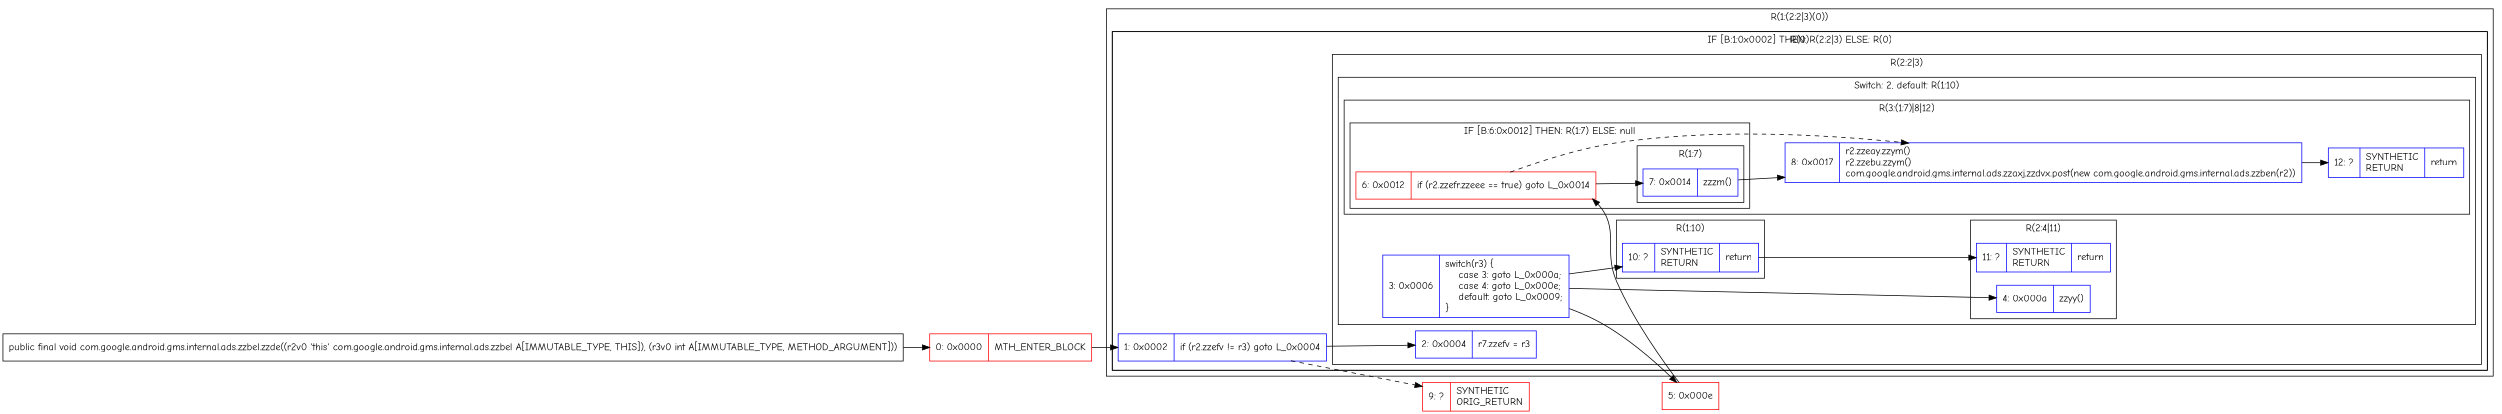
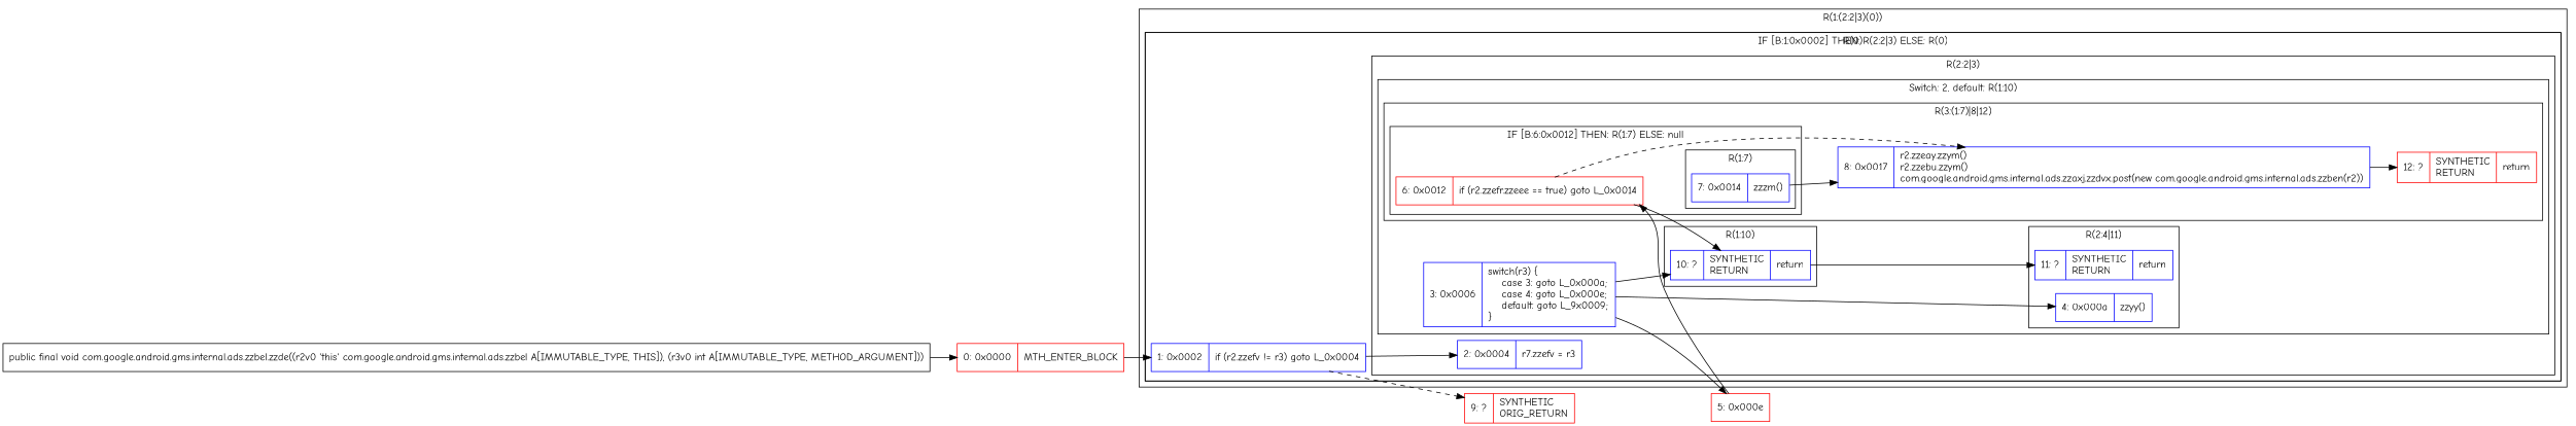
  digraph {
    fontname="Comic Neue"
    rankdir=LR
    node [color=blue fontname="Comic Neue" shape=record]
    edge [fontname="Comic Neue"]
    n1 [label="{4\:\ 0x000a|zzyy()\l}"]
    n2 [label="{11\:\ ?|SYNTHETIC\lRETURN\l|return\l}"]
    n3 [label="{7\:\ 0x0014|zzzm()\l}"]
    n4 [color=red label="{6\:\ 0x0012|if (r2.zzefr.zzeee == true) goto L_0x0014\l}"]
    n5 [label="{8\:\ 0x0017|r2.zzeay.zzym()\lr2.zzebu.zzym()\lcom.google.android.gms.internal.ads.zzaxj.zzdvx.post(new com.google.android.gms.internal.ads.zzben(r2))\l}"]
-   n6 [label="{12\:\ ?|SYNTHETIC\lRETURN\l|return\l}"]
+   n6 [color=red label="{12\:\ ?|SYNTHETIC\lRETURN\l|return\l}"]
    n7 [label="{10\:\ ?|SYNTHETIC\lRETURN\l|return\l}"]
-   n8 [label="{3\:\ 0x0006|switch(r3) \{\l    case 3: goto L_0x000a;\l    case 4: goto L_0x000e;\l    default: goto L_0x0009;\l\}\l}"]
+   n8 [label="{3\:\ 0x0006|switch(r3) \{\l    case 3: goto L_0x000a;\l    case 4: goto L_0x000e;\l    default: goto L_9x0009;\l\}\l}"]
    n9 [label="{2\:\ 0x0004|r7.zzefv = r3\l}"]
    n10 [label="{1\:\ 0x0002|if (r2.zzefv != r3) goto L_0x0004\l}"]
    n11 [color=red label="{5\:\ 0x000e}"]
    n12 [color=red label="{9\:\ ?|SYNTHETIC\lORIG_RETURN\l}"]
    n13 [color=red label="{0\:\ 0x0000|MTH_ENTER_BLOCK\l}"]
    n14 [label="{public final void com.google.android.gms.internal.ads.zzbel.zzde((r2v0 'this' com.google.android.gms.internal.ads.zzbel A[IMMUTABLE_TYPE, THIS]), (r3v0 int A[IMMUTABLE_TYPE, METHOD_ARGUMENT])) }" color=""]
    subgraph cluster_1 {
      label="R(1:(2:2|3)(0))"
      subgraph cluster_2 {
        label="IF [B:1:0x0002] THEN: R(2:2|3) ELSE: R(0)"
        n10
        subgraph cluster_3 {
          label="R(2:2|3)"
          n9
          subgraph cluster_4 {
            label="Switch: 2, default: R(1:10)"
            n8
            subgraph cluster_5 {
              label="R(2:4|11)"
              n1
              n2
            }
            subgraph cluster_6 {
              label="R(3:(1:7)|8|12)"
              n5
              n6
              subgraph cluster_7 {
                label="IF [B:6:0x0012] THEN: R(1:7) ELSE: null"
                n4
                subgraph cluster_8 {
                  label="R(1:7)"
                  n3
                }
              }
            }
            subgraph cluster_9 {
              label="R(1:10)"
              n7
            }
          }
        }
        subgraph cluster_10 {
          label="R(0)"
        }
      }
    }
    n3 -> n5
-   n4 -> n3
+   n4 -> n7
    n4 -> n5 [style=dashed]
    n5 -> n6
    n7 -> n2
    n8 -> n1
    n8 -> n7
    n8 -> n11
    n10 -> n9
    n10 -> n12 [style=dashed]
    n11 -> n4
    n13 -> n10
    n14 -> n13
  }
